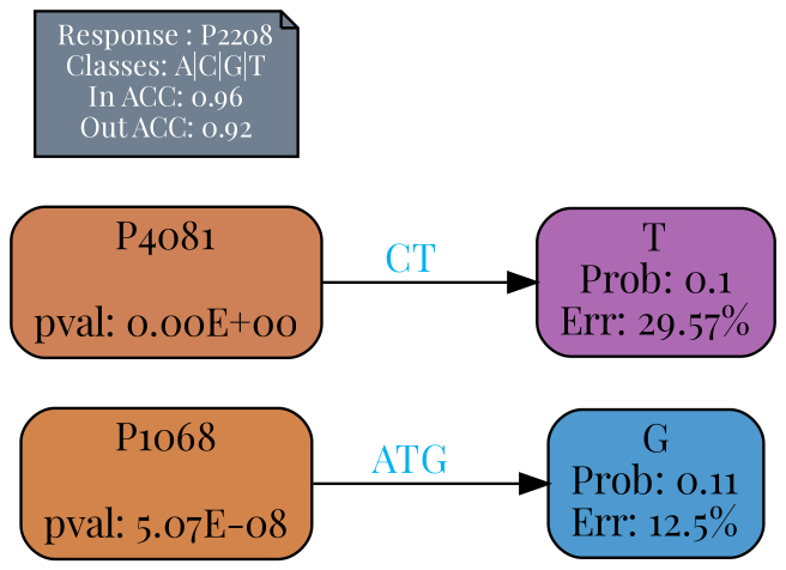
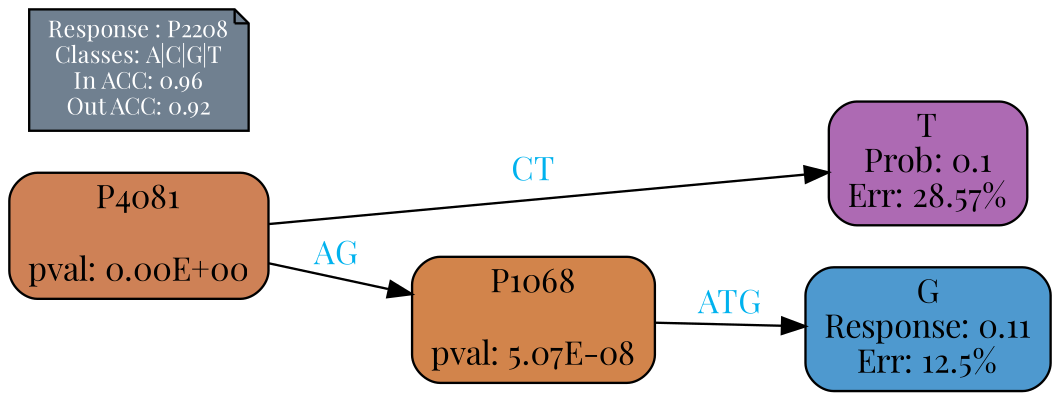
  digraph {
    fontname="Playfair Display"
    rankdir=LR
    ranksep=equally
    splines=polylines
    node [color=black fontname="Playfair Display" shape=box style="filled, rounded"]
    edge [fontcolor=deepskyblue2 fontname="Playfair Display"]
-   n1 [fillcolor="#4e99cf" label="G\nProb: 0.11\nErr: 12.5%"]
-   n2 [fillcolor="#ad6ab3" label="T\nProb: 0.1\nErr: 29.57%"]
+   n1 [fillcolor="#4e99cf" label="G\nResponse: 0.11\nErr: 12.5%"]
+   n2 [fillcolor="#ad6ab3" label="T\nProb: 0.1\nErr: 28.57%"]
    n3 [align=left fillcolor=slategray fontcolor=white fontsize=10 label="Response : P2208\nClasses: A|C|G|T\nIn ACC: 0.96\nOut ACC: 0.92\n" shape=note style=filled]
    n4 [fillcolor="#ce8156" label="P4081\n\npval: 0.00E+00"]
    n5 [fillcolor="#d2844b" label="P1068\n\npval: 5.07E-08"]
    subgraph sub_1 {
      rank=same
      n1
      n2
    }
    subgraph sub_2 {
      rank=same
      n3
      n4
    }
    n4 -> n2 [label=CT]
+   n4 -> n5 [label=AG]
    n5 -> n1 [label=ATG]
  }
